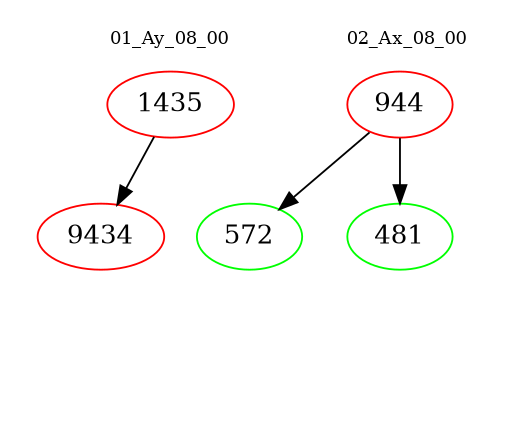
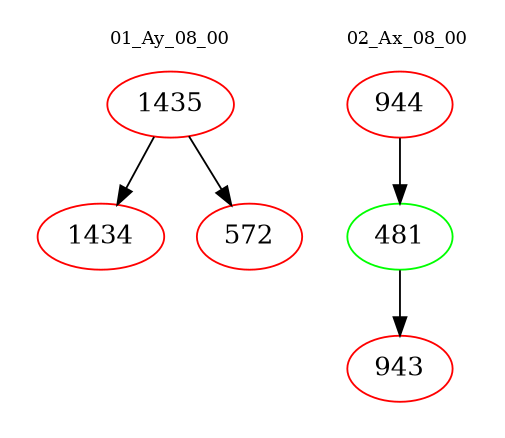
  digraph {
    node [color=red]
    edge [color=black]
    n1 [label=1435]
-   n2 [color=green label=572]
-   n3 [label=9434]
+   n2 [label=572]
+   n3 [label=1434]
    n4 [label=944]
    n5 [color=green label=481]
+   n6 [label=943]
    subgraph cluster_1 {
      color=white
      fontsize=10
      label="01_Ay_08_00"
      n1
      n2
      n3
    }
    subgraph cluster_2 {
      color=white
      fontsize=10
      label="02_Ax_08_00"
      n4
      n5
+     n6
    }
-   n4 -> n2
+   n1 -> n2
    n1 -> n3
    n4 -> n5
+   n5 -> n6
  }
